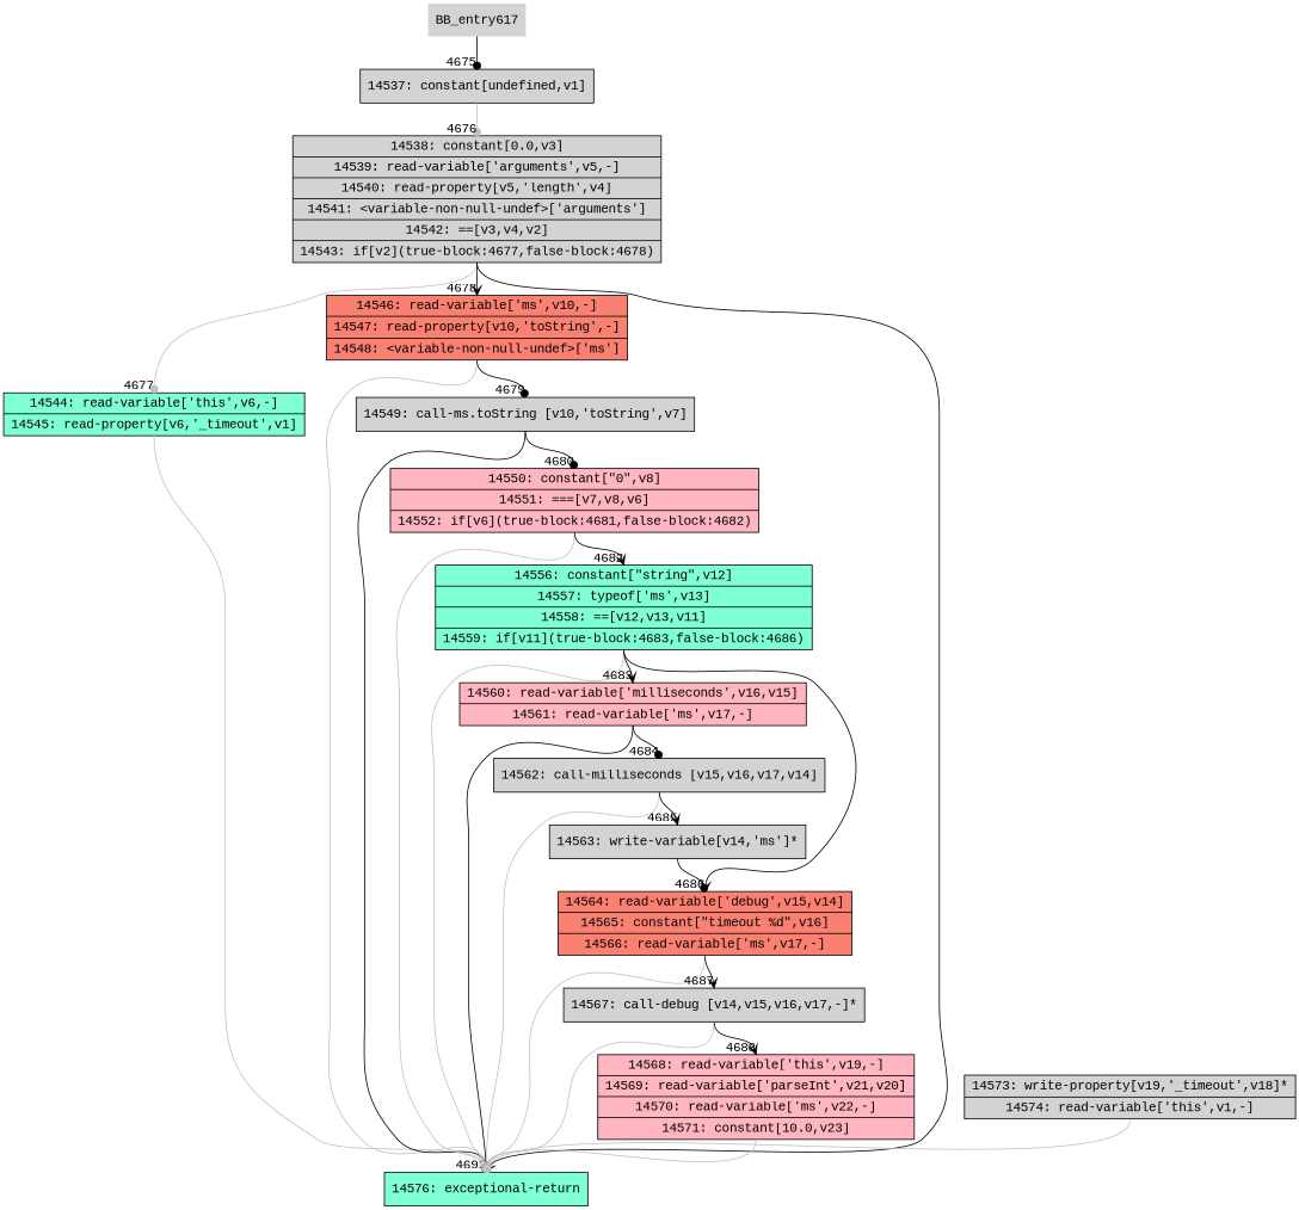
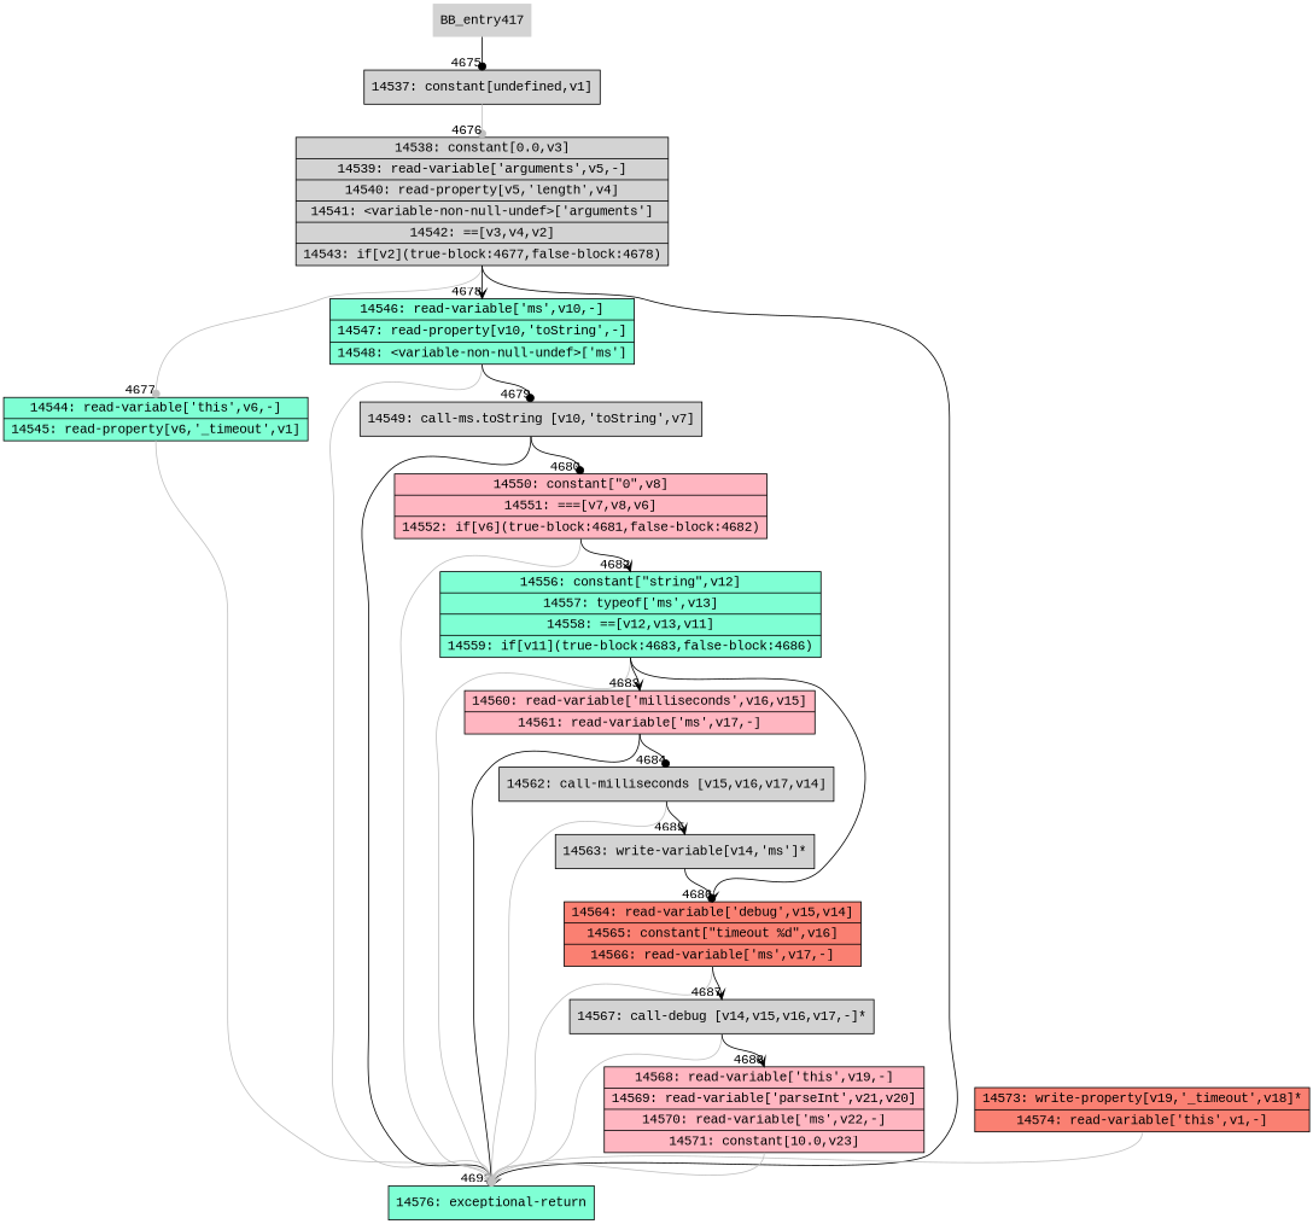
  digraph {
    fontname="Liberation Mono"
    rankdir=TD
    node [fillcolor=lightgrey fontname="Liberation Mono" shape=record style=filled]
    edge [arrowhead=vee fontname="Liberation Mono" headport=n tailport=s]
-   BB_entry417 [shape=none label=BB_entry617]
+   BB_entry417 [shape=none]
    n2 [label="{14537: constant[undefined,v1]}"]
    n3 [label="{14538: constant[0.0,v3]|14539: read-variable['arguments',v5,-]|14540: read-property[v5,'length',v4]|14541: \<variable-non-null-undef\>['arguments']|14542: ==[v3,v4,v2]|14543: if[v2](true-block:4677,false-block:4678)}"]
    n4 [fillcolor=aquamarine label="{14544: read-variable['this',v6,-]|14545: read-property[v6,'_timeout',v1]}"]
-   n5 [fillcolor=salmon label="{14546: read-variable['ms',v10,-]|14547: read-property[v10,'toString',-]|14548: \<variable-non-null-undef\>['ms']}"]
+   n5 [fillcolor=aquamarine label="{14546: read-variable['ms',v10,-]|14547: read-property[v10,'toString',-]|14548: \<variable-non-null-undef\>['ms']}"]
    n6 [fillcolor=aquamarine label="{14576: exceptional-return}"]
    n7 [label="{14549: call-ms.toString [v10,'toString',v7]}"]
    n8 [fillcolor=lightpink label="{14550: constant[\"0\",v8]|14551: ===[v7,v8,v6]|14552: if[v6](true-block:4681,false-block:4682)}"]
    n9 [fillcolor=aquamarine label="{14556: constant[\"string\",v12]|14557: typeof['ms',v13]|14558: ==[v12,v13,v11]|14559: if[v11](true-block:4683,false-block:4686)}"]
    n10 [fillcolor=lightpink label="{14560: read-variable['milliseconds',v16,v15]|14561: read-variable['ms',v17,-]}"]
    n11 [fillcolor=salmon label="{14564: read-variable['debug',v15,v14]|14565: constant[\"timeout %d\",v16]|14566: read-variable['ms',v17,-]}"]
    n12 [label="{14562: call-milliseconds [v15,v16,v17,v14]}"]
    n13 [label="{14567: call-debug [v14,v15,v16,v17,-]*}"]
    n14 [label="{14563: write-variable[v14,'ms']*}"]
    n15 [fillcolor=lightpink label="{14568: read-variable['this',v19,-]|14569: read-variable['parseInt',v21,v20]|14570: read-variable['ms',v22,-]|14571: constant[10.0,v23]}"]
-   n16 [label="{14573: write-property[v19,'_timeout',v18]*|14574: read-variable['this',v1,-]}"]
+   n16 [fillcolor=salmon label="{14573: write-property[v19,'_timeout',v18]*|14574: read-variable['this',v1,-]}"]
    BB_entry417 -> n2 [arrowhead=dot headlabel="    4675"]
    n2 -> n3 [arrowhead=dot color=gray headlabel="      4676"]
    n3 -> n4 [arrowhead=dot color=gray headlabel="      4677"]
    n3 -> n5 [headlabel="      4678"]
    n3 -> n6 [color=black headlabel="      4692"]
    n4 -> n6 [color=gray]
    n5 -> n6 [color=gray]
    n5 -> n7 [arrowhead=dot headlabel="      4679"]
    n7 -> n6 [arrowhead=dot color=black]
    n7 -> n8 [arrowhead=dot headlabel="      4680"]
    n8 -> n6 [arrowhead=dot color=gray]
    n8 -> n9 [headlabel="      4682"]
    n9 -> n6 [color=gray]
    n9 -> n10 [headlabel="      4683"]
    n9 -> n11 [headlabel="      4686"]
    n10 -> n6 [arrowhead=dot color=black]
    n10 -> n12 [arrowhead=dot headlabel="      4684"]
    n11 -> n6 [color=gray]
    n11 -> n13 [headlabel="      4687"]
    n12 -> n6 [arrowhead=dot color=gray]
    n12 -> n14 [headlabel="      4685"]
    n13 -> n6 [arrowhead=dot color=gray]
    n13 -> n15 [headlabel="      4688"]
    n14 -> n11 [arrowhead=dot]
    n15 -> n6 [color=gray]
-   n16 -> n6 [arrowhead=dot color=gray]
+   n16 -> n6 [color=gray]
  }
